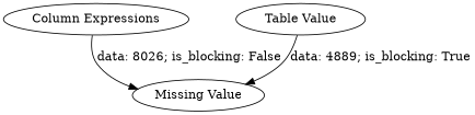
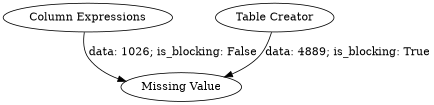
  digraph {
    rankdir=TB
    n1 [label="Column Expressions"]
    n2 [label="Missing Value"]
-   n3 [label="Table Value"]
-   n1 -> n2 [label="data: 8026; is_blocking: False"]
+   n3 [label="Table Creator"]
+   n1 -> n2 [label="data: 1026; is_blocking: False"]
    n3 -> n2 [label="data: 4889; is_blocking: True"]
  }
